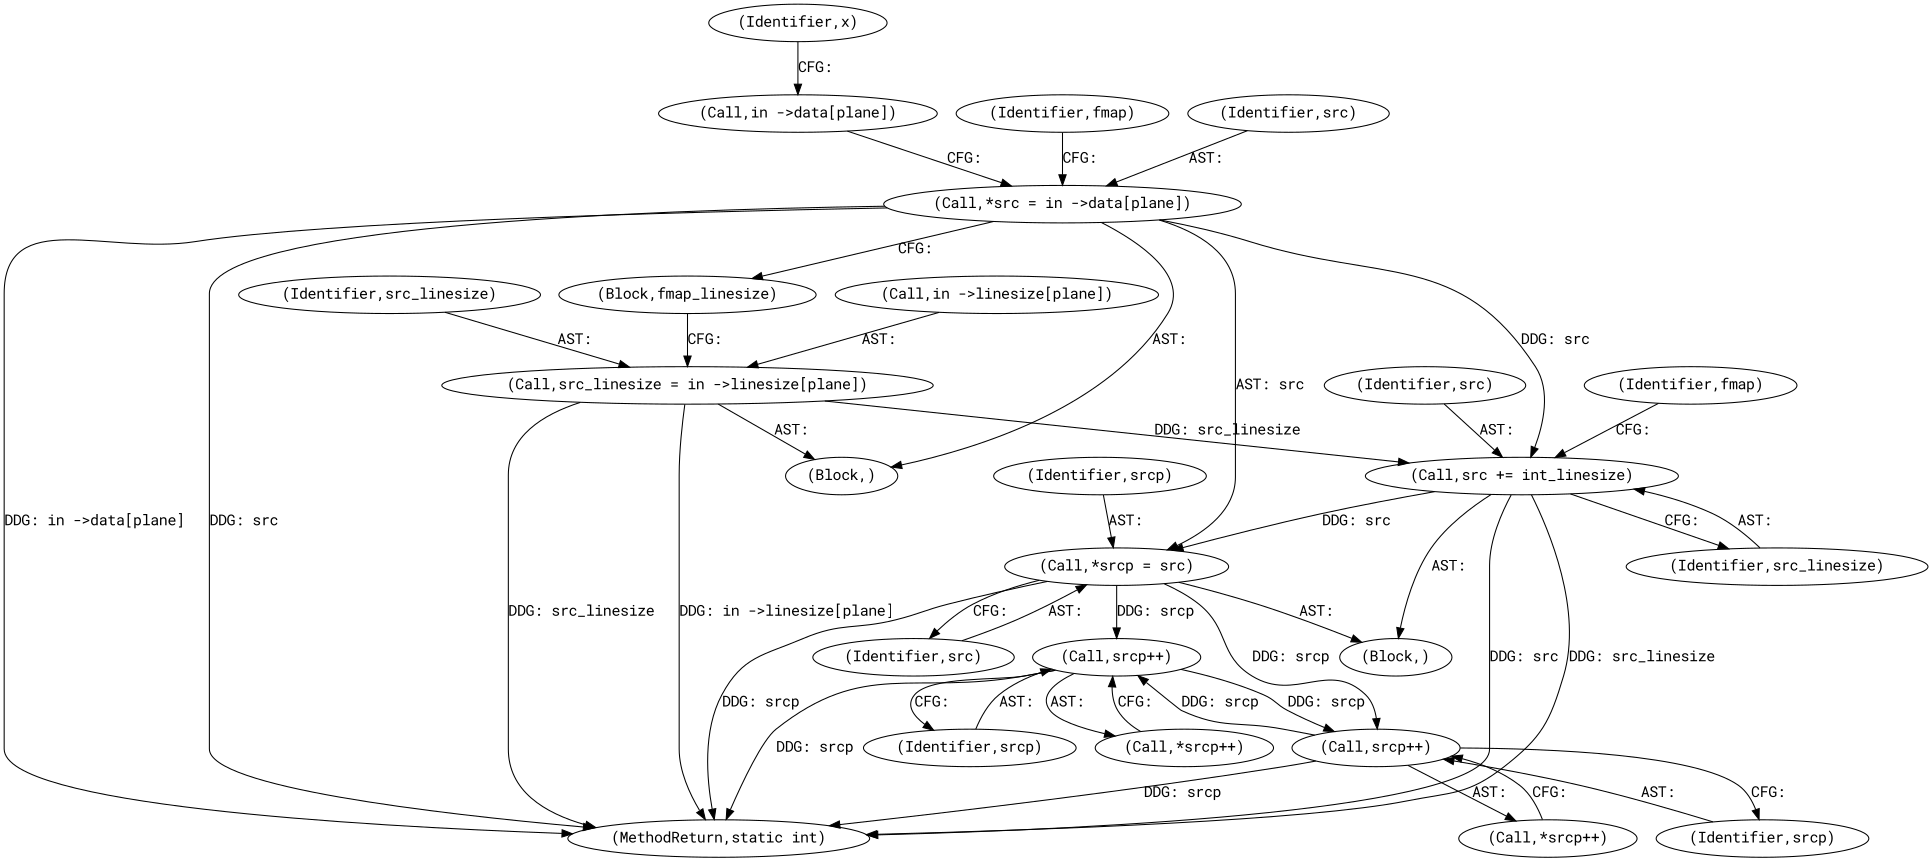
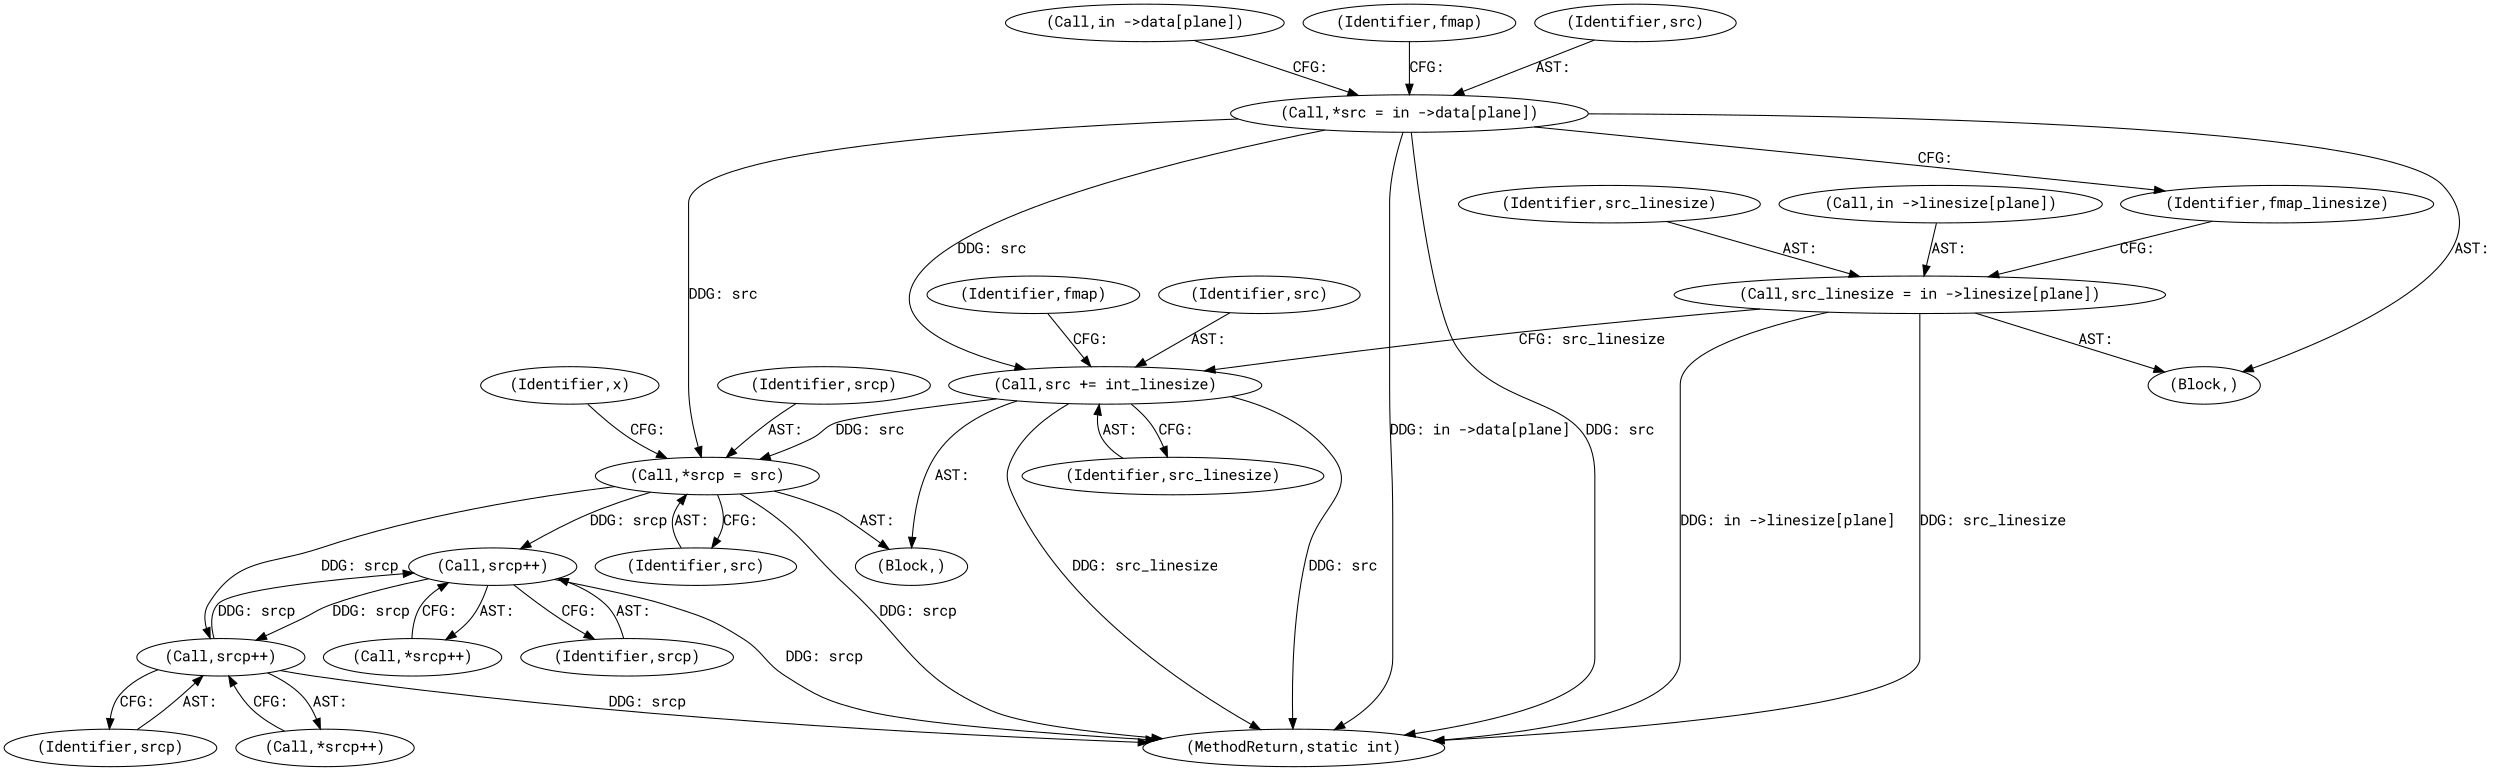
  digraph {
    fontname="Roboto Mono"
    node [fontname="Roboto Mono"]
    edge [fontname="Roboto Mono"]
    n1 [label="(Call,srcp++)"]
    n2 [label="(Call,srcp++)"]
    n3 [label="(Identifier,srcp)"]
    n4 [label="(MethodReturn,static int)"]
    n5 [label="(Call,*srcp++)"]
    n6 [label="(Identifier,srcp)"]
    n7 [label="(Call,*srcp++)"]
    n8 [label="(Call,*srcp = src)"]
    n9 [label="(Block,)"]
    n10 [label="(Identifier,src)"]
    n11 [label="(Call,src += int_linesize)"]
    n12 [label="(Identifier,src_linesize)"]
    n13 [label="(Call,src_linesize = in ->linesize[plane])"]
    n14 [label="(Block,)"]
    n15 [label="(Call,in ->linesize[plane])"]
    n16 [label="(Call,*src = in ->data[plane])"]
-   n17 [label="(Block,fmap_linesize)"]
+   n17 [label="(Identifier,fmap_linesize)"]
    n18 [label="(Call,in ->data[plane])"]
    n19 [label="(Identifier,fmap)"]
    n20 [label="(Identifier,x)"]
    n21 [label="(Identifier,fmap)"]
    n22 [label="(Identifier,srcp)"]
    n23 [label="(Identifier,src)"]
    n24 [label="(Identifier,src_linesize)"]
    n25 [label="(Identifier,src)"]
    n1 -> n2 [label="DDG: srcp"]
    n1 -> n3 [label="CFG: "]
    n1 -> n4 [label="DDG: srcp"]
    n1 -> n5 [label="AST: "]
    n2 -> n1 [label="DDG: srcp"]
    n2 -> n4 [label="DDG: srcp"]
    n2 -> n6 [label="CFG: "]
    n2 -> n7 [label="AST: "]
    n3 -> n1 [label="AST: "]
    n5 -> n1 [label="CFG: "]
    n6 -> n2 [label="AST: "]
    n7 -> n2 [label="CFG: "]
    n8 -> n1 [label="DDG: srcp"]
    n8 -> n2 [label="DDG: srcp"]
    n8 -> n4 [label="DDG: srcp"]
    n8 -> n9 [label="AST: "]
    n8 -> n10 [label="CFG: "]
    n10 -> n8 [label="AST: "]
    n11 -> n4 [label="DDG: src"]
    n11 -> n4 [label="DDG: src_linesize"]
    n11 -> n8 [label="DDG: src"]
    n11 -> n9 [label="AST: "]
    n11 -> n12 [label="CFG: "]
    n12 -> n11 [label="AST: "]
    n13 -> n4 [label="DDG: in ->linesize[plane]"]
    n13 -> n4 [label="DDG: src_linesize"]
-   n13 -> n11 [label="DDG: src_linesize"]
+   n13 -> n11 [label="CFG: src_linesize"]
    n13 -> n14 [label="AST: "]
    n15 -> n13 [label="AST: "]
    n16 -> n4 [label="DDG: in ->data[plane]"]
    n16 -> n4 [label="DDG: src"]
-   n16 -> n8 [label="AST: src"]
+   n16 -> n8 [label="DDG: src"]
    n16 -> n11 [label="DDG: src"]
    n16 -> n14 [label="AST: "]
    n16 -> n17 [label="CFG: "]
    n17 -> n13 [label="CFG: "]
    n18 -> n16 [label="CFG: "]
    n19 -> n16 [label="CFG: "]
-   n20 -> n18 [label="CFG: "]
+   n20 -> n8 [label="CFG: "]
    n21 -> n11 [label="CFG: "]
    n22 -> n8 [label="AST: "]
    n23 -> n16 [label="AST: "]
    n24 -> n13 [label="AST: "]
    n25 -> n11 [label="AST: "]
  }
